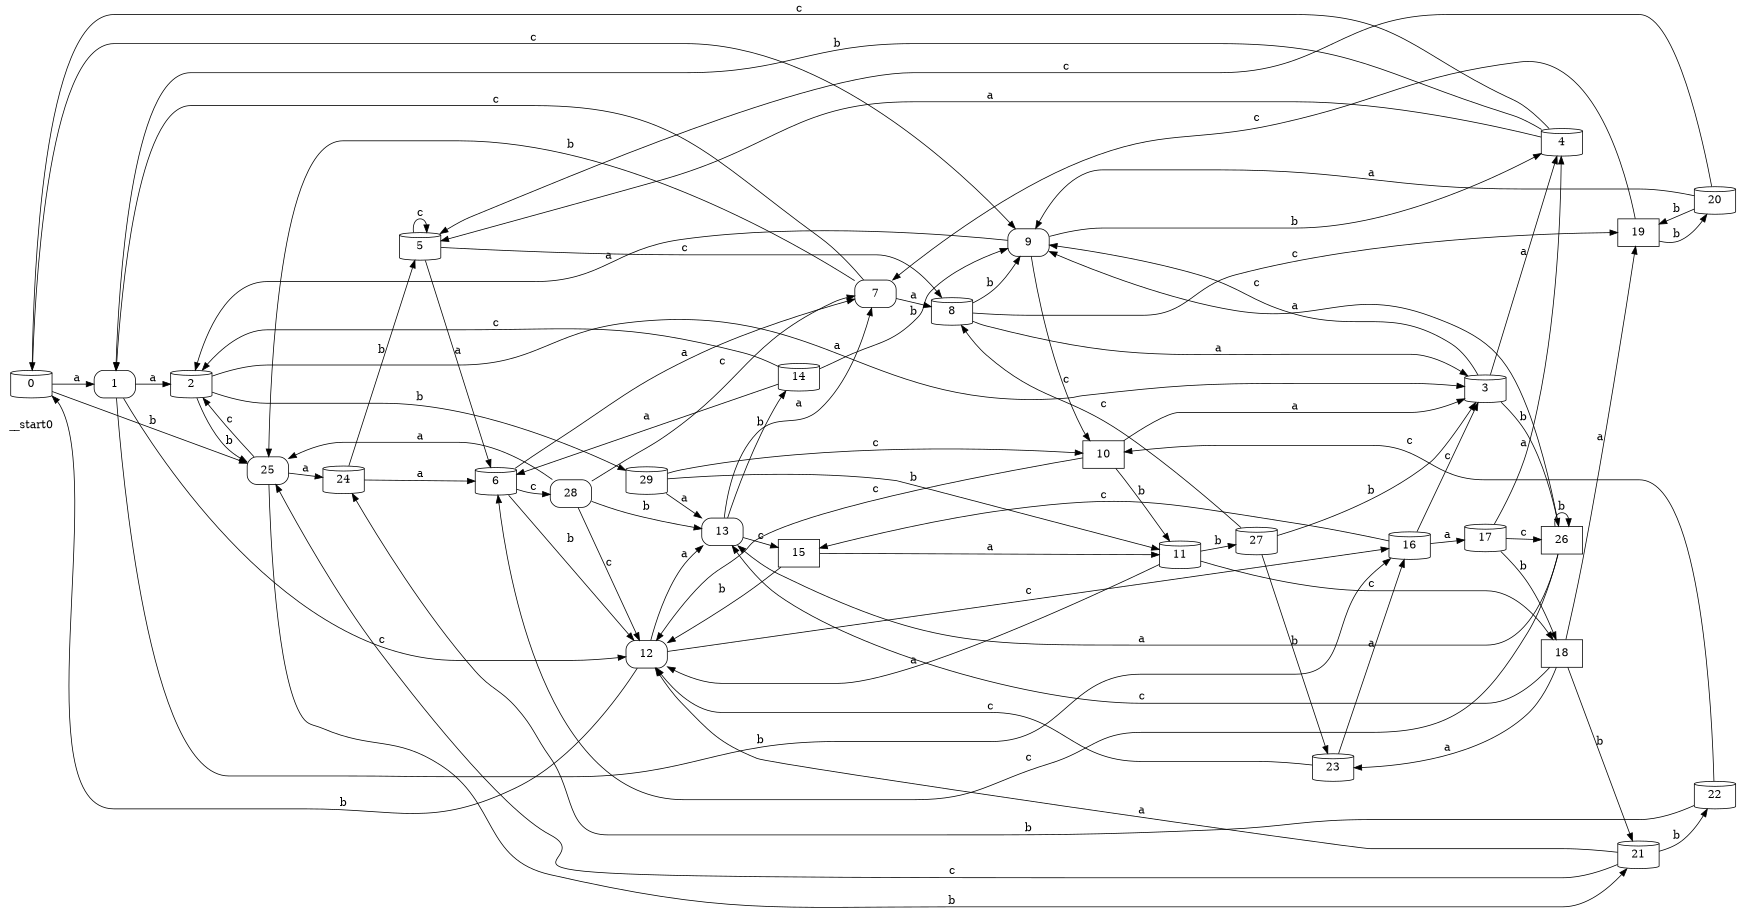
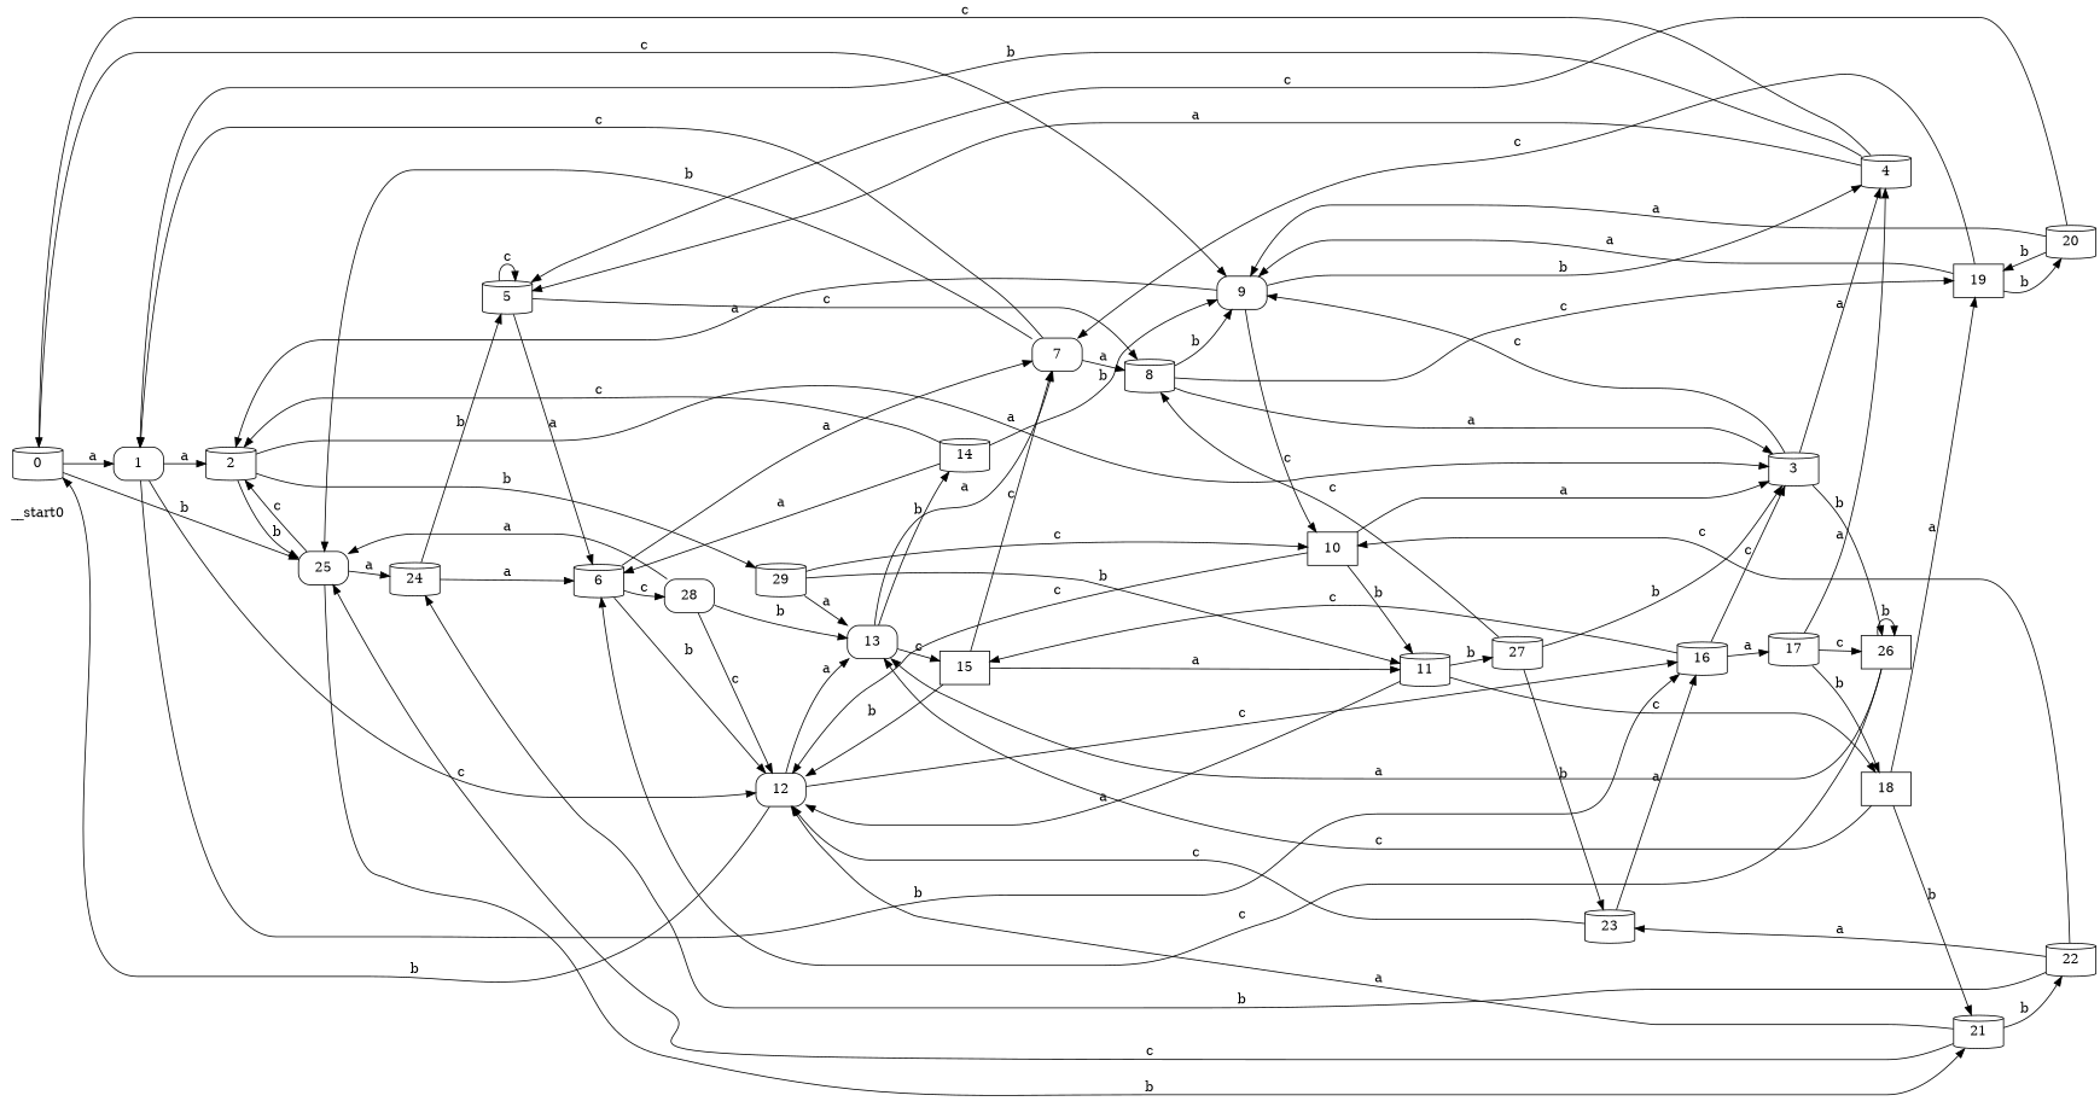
  digraph {
    rankdir=LR
    node [shape=cylinder color=black fillcolor=white style=filled]
    __start0 [shape=none color="" fillcolor="" style=""]
    n2 [label=0]
    n3 [label=1 shape=box style="rounded,filled"]
    n4 [label=9 shape=box style="rounded,filled"]
    n5 [label=25 shape=box style="rounded,filled"]
    n6 [label=2]
    n7 [label=12 shape=box style="rounded,filled"]
    n8 [label=16]
    n9 [label=4]
    n10 [label=10 shape=box]
    n11 [label=21]
    n12 [label=24 style="rounded,filled"]
    n13 [label=3 style="rounded,filled"]
    n14 [label=29]
    n15 [label=13 shape=box style="rounded,filled"]
    n16 [label=15 shape=box]
    n17 [label=17]
    n18 [label=26 shape=box]
    n19 [label=11 style="rounded,filled"]
    n20 [label=5 style="rounded,filled"]
    n21 [label=6 style="rounded,filled"]
    n22 [label=8]
    n23 [label=7 shape=box style="rounded,filled"]
    n24 [label=28 shape=box style="rounded,filled"]
    n25 [label=19 shape=box]
    n26 [label=20]
    n27 [label=18 shape=box]
    n28 [label=27]
    n29 [label=23]
    n30 [label=14 style="rounded,filled"]
    n31 [label=22 style="rounded,filled"]
    n2 -> n3 [label=a]
    n2 -> n4 [label=c]
    n2 -> n5 [label=b]
    n3 -> n6 [label=a]
    n3 -> n7 [label=c]
    n3 -> n8 [label=b]
    n4 -> n6 [label=a]
    n4 -> n9 [label=b]
    n4 -> n10 [label=c]
    n5 -> n6 [label=c]
    n5 -> n11 [label=b]
    n5 -> n12 [label=a]
    n6 -> n5 [label=b]
    n6 -> n13 [label=a]
    n6 -> n14 [label=b]
    n7 -> n2 [label=b]
    n7 -> n8 [label=c]
    n7 -> n15 [label=a]
    n8 -> n13 [label=c]
    n8 -> n16 [label=c]
    n8 -> n17 [label=a]
    n9 -> n2 [label=c]
    n9 -> n3 [label=b]
    n9 -> n20 [label=a]
    n10 -> n7 [label=c]
    n10 -> n13 [label=a]
    n10 -> n19 [label=b]
    n11 -> n5 [label=c]
    n11 -> n7 [label=a]
    n11 -> n31 [label=b]
    n12 -> n20 [label=b]
    n12 -> n21 [label=a]
    n13 -> n4 [label=c]
    n13 -> n9 [label=a]
    n13 -> n18 [label=b]
    n14 -> n10 [label=c]
    n14 -> n15 [label=a]
    n14 -> n19 [label=b]
    n15 -> n16 [label=c]
    n15 -> n23 [label=a]
    n15 -> n30 [label=b]
    n16 -> n7 [label=b]
    n16 -> n19 [label=a]
-   n24 -> n23 [label=c]
+   n16 -> n23 [label=c]
    n17 -> n9 [label=a]
    n17 -> n18 [label=c]
    n17 -> n27 [label=b]
    n18 -> n15 [label=a]
    n18 -> n18 [label=b]
    n18 -> n21 [label=c]
    n19 -> n7 [label=a]
    n19 -> n27 [label=c]
    n19 -> n28 [label=b]
    n20 -> n20 [label=c]
    n20 -> n21 [label=a]
    n20 -> n22 [label=c]
    n21 -> n7 [label=b]
    n21 -> n23 [label=a]
    n21 -> n24 [label=c]
    n22 -> n4 [label=b]
    n22 -> n13 [label=a]
    n22 -> n25 [label=c]
    n23 -> n3 [label=c]
    n23 -> n5 [label=b]
    n23 -> n22 [label=a]
    n24 -> n5 [label=a]
    n24 -> n7 [label=c]
    n24 -> n15 [label=b]
-   n18 -> n4 [label=a]
+   n25 -> n4 [label=a]
    n25 -> n23 [label=c]
    n25 -> n26 [label=b]
    n26 -> n4 [label=a]
    n26 -> n20 [label=c]
    n26 -> n25 [label=b]
    n27 -> n11 [label=b]
    n27 -> n15 [label=c]
    n27 -> n25 [label=a]
    n28 -> n13 [label=b]
    n28 -> n22 [label=c]
    n28 -> n29 [label=b]
    n29 -> n7 [label=c]
    n29 -> n8 [label=a]
    n30 -> n4 [label=b]
    n30 -> n6 [label=c]
    n30 -> n21 [label=a]
    n31 -> n10 [label=c]
    n31 -> n12 [label=b]
-   n27 -> n29 [label=a]
+   n31 -> n29 [label=a]
  }
